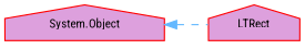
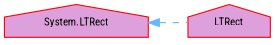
  digraph {
    rankdir=LR
    fontname="Roboto Condensed"
    node [color=red fillcolor=plum fontname="Roboto Condensed" fontsize=10 shape=house style=filled]
-   n1 [height=0.2 label="System.Object" width=0.4]
+   n1 [height=0.2 label="System.LTRect" width=0.4]
    n2 [height=0.2 label=LTRect width=0.4]
    n1 -> n2 [color=steelblue1 dir=back fontname="Roboto Condensed" fontsize=10 labelfontname=Helvetica labelfontsize=10 style=dashed]
  }
